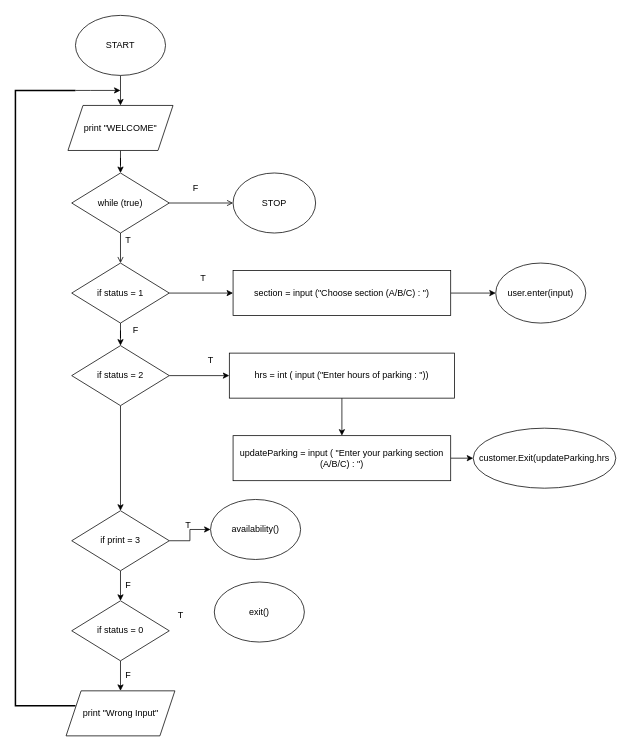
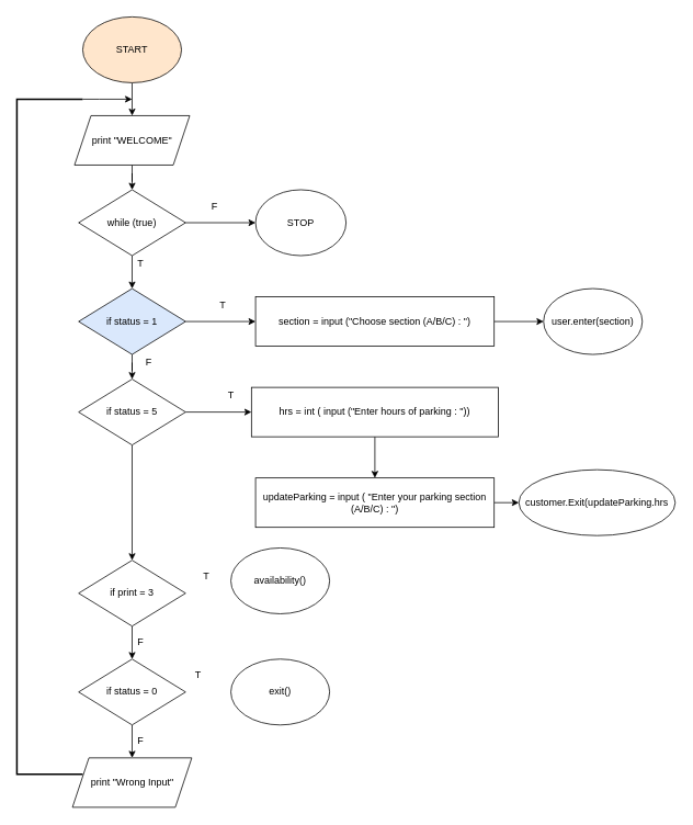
  <mxCell id="0" />
  <mxCell id="1" parent="0" />
  <mxCell id="2" value="" style="edgeStyle=orthogonalEdgeStyle;rounded=0;orthogonalLoop=1;jettySize=auto;html=1;" edge="1" parent="1" source="3" target="5"><mxGeometry relative="1" as="geometry" /></mxCell>
- <mxCell id="3" value="START" style="ellipse;whiteSpace=wrap;html=1;" vertex="1" parent="1"><mxGeometry x="100" y="20" width="120" height="80" as="geometry" /></mxCell>
+ <mxCell id="3" value="START" style="ellipse;whiteSpace=wrap;html=1;fillColor=#ffe6cc;" vertex="1" parent="1"><mxGeometry x="100" y="20" width="120" height="80" as="geometry" /></mxCell>
  <mxCell id="4" value="" style="edgeStyle=orthogonalEdgeStyle;rounded=0;orthogonalLoop=1;jettySize=auto;html=1;" edge="1" parent="1" source="5" target="8"><mxGeometry relative="1" as="geometry" /></mxCell>
  <mxCell id="5" value="print &quot;WELCOME&quot;" style="shape=parallelogram;perimeter=parallelogramPerimeter;whiteSpace=wrap;html=1;fixedSize=1;" vertex="1" parent="1"><mxGeometry x="90" y="140" width="140" height="60" as="geometry" /></mxCell>
- <mxCell id="6" value="" style="edgeStyle=orthogonalEdgeStyle;rounded=0;orthogonalLoop=1;jettySize=auto;html=1;endArrow=open;" edge="1" parent="1" source="8" target="14"><mxGeometry relative="1" as="geometry" /></mxCell>
- <mxCell id="7" style="edgeStyle=orthogonalEdgeStyle;rounded=0;orthogonalLoop=1;jettySize=auto;html=1;exitX=1;exitY=0.5;exitDx=0;exitDy=0;entryX=0;entryY=0.5;entryDx=0;entryDy=0;endArrow=open;" edge="1" parent="1" source="8" target="15"><mxGeometry relative="1" as="geometry" /></mxCell>
+ <mxCell id="6" value="" style="edgeStyle=orthogonalEdgeStyle;rounded=0;orthogonalLoop=1;jettySize=auto;html=1;" edge="1" parent="1" source="8" target="14"><mxGeometry relative="1" as="geometry" /></mxCell>
+ <mxCell id="7" style="edgeStyle=orthogonalEdgeStyle;rounded=0;orthogonalLoop=1;jettySize=auto;html=1;exitX=1;exitY=0.5;exitDx=0;exitDy=0;entryX=0;entryY=0.5;entryDx=0;entryDy=0;" edge="1" parent="1" source="8" target="15"><mxGeometry relative="1" as="geometry" /></mxCell>
  <mxCell id="8" value="while (true)" style="rhombus;whiteSpace=wrap;html=1;" vertex="1" parent="1"><mxGeometry x="95" y="230" width="130" height="80" as="geometry" /></mxCell>
  <mxCell id="9" style="edgeStyle=orthogonalEdgeStyle;rounded=0;orthogonalLoop=1;jettySize=auto;html=1;exitX=0.5;exitY=1;exitDx=0;exitDy=0;entryX=0.5;entryY=0;entryDx=0;entryDy=0;" edge="1" parent="1" source="11" target="24"><mxGeometry relative="1" as="geometry" /></mxCell>
  <mxCell id="10" style="edgeStyle=orthogonalEdgeStyle;rounded=0;orthogonalLoop=1;jettySize=auto;html=1;exitX=1;exitY=0.5;exitDx=0;exitDy=0;entryX=0;entryY=0.5;entryDx=0;entryDy=0;" edge="1" parent="1" source="11" target="19"><mxGeometry relative="1" as="geometry" /></mxCell>
- <mxCell id="11" value="if status = 2" style="rhombus;whiteSpace=wrap;html=1;" vertex="1" parent="1"><mxGeometry x="95" y="460" width="130" height="80" as="geometry" /></mxCell>
+ <mxCell id="11" value="if status = 5" style="rhombus;whiteSpace=wrap;html=1;" vertex="1" parent="1"><mxGeometry x="95" y="460" width="130" height="80" as="geometry" /></mxCell>
  <mxCell id="12" value="" style="edgeStyle=orthogonalEdgeStyle;rounded=0;orthogonalLoop=1;jettySize=auto;html=1;" edge="1" parent="1" source="14" target="11"><mxGeometry relative="1" as="geometry" /></mxCell>
  <mxCell id="13" value="" style="edgeStyle=orthogonalEdgeStyle;rounded=0;orthogonalLoop=1;jettySize=auto;html=1;" edge="1" parent="1" source="14" target="17"><mxGeometry relative="1" as="geometry" /></mxCell>
- <mxCell id="14" value="if status = 1" style="rhombus;whiteSpace=wrap;html=1;" vertex="1" parent="1"><mxGeometry x="95" y="350" width="130" height="80" as="geometry" /></mxCell>
+ <mxCell id="14" value="if status = 1" style="rhombus;whiteSpace=wrap;html=1;fillColor=#dae8fc;" vertex="1" parent="1"><mxGeometry x="95" y="350" width="130" height="80" as="geometry" /></mxCell>
  <mxCell id="15" value="STOP" style="ellipse;whiteSpace=wrap;html=1;" vertex="1" parent="1"><mxGeometry x="310" y="230" width="110" height="80" as="geometry" /></mxCell>
  <mxCell id="16" style="edgeStyle=orthogonalEdgeStyle;rounded=0;orthogonalLoop=1;jettySize=auto;html=1;exitX=1;exitY=0.5;exitDx=0;exitDy=0;entryX=0;entryY=0.5;entryDx=0;entryDy=0;" edge="1" parent="1" source="17" target="30"><mxGeometry relative="1" as="geometry" /></mxCell>
  <mxCell id="17" value="section = input (&quot;Choose section (A/B/C) : &quot;)" style="rounded=0;whiteSpace=wrap;html=1;" vertex="1" parent="1"><mxGeometry x="310" y="360" width="290" height="60" as="geometry" /></mxCell>
  <mxCell id="18" style="edgeStyle=orthogonalEdgeStyle;rounded=0;orthogonalLoop=1;jettySize=auto;html=1;exitX=0.5;exitY=1;exitDx=0;exitDy=0;entryX=0.5;entryY=0;entryDx=0;entryDy=0;" edge="1" parent="1" source="19" target="21"><mxGeometry relative="1" as="geometry" /></mxCell>
  <mxCell id="19" value="hrs = int ( input (&quot;Enter hours of parking : &quot;))" style="rounded=0;whiteSpace=wrap;html=1;" vertex="1" parent="1"><mxGeometry x="305" y="470" width="300" height="60" as="geometry" /></mxCell>
  <mxCell id="20" style="edgeStyle=orthogonalEdgeStyle;rounded=0;orthogonalLoop=1;jettySize=auto;html=1;exitX=1;exitY=0.5;exitDx=0;exitDy=0;entryX=0;entryY=0.5;entryDx=0;entryDy=0;" edge="1" parent="1" source="21" target="31"><mxGeometry relative="1" as="geometry" /></mxCell>
  <mxCell id="21" value="updateParking = input ( &quot;Enter your parking section (A/B/C) : &quot;)" style="rounded=0;whiteSpace=wrap;html=1;" vertex="1" parent="1"><mxGeometry x="310" y="580" width="290" height="60" as="geometry" /></mxCell>
  <mxCell id="22" style="edgeStyle=orthogonalEdgeStyle;rounded=0;orthogonalLoop=1;jettySize=auto;html=1;exitX=0.5;exitY=1;exitDx=0;exitDy=0;entryX=0.5;entryY=0;entryDx=0;entryDy=0;" edge="1" parent="1" source="24" target="26"><mxGeometry relative="1" as="geometry" /></mxCell>
- <mxCell id="23" style="edgeStyle=orthogonalEdgeStyle;rounded=0;orthogonalLoop=1;jettySize=auto;html=1;exitX=1;exitY=0.5;exitDx=0;exitDy=0;entryX=0;entryY=0.5;entryDx=0;entryDy=0;" edge="1" parent="1" source="24" target="28"><mxGeometry relative="1" as="geometry" /></mxCell>
  <mxCell id="24" value="if print = 3" style="rhombus;whiteSpace=wrap;html=1;" vertex="1" parent="1"><mxGeometry x="95" y="680" width="130" height="80" as="geometry" /></mxCell>
  <mxCell id="25" style="edgeStyle=orthogonalEdgeStyle;rounded=0;orthogonalLoop=1;jettySize=auto;html=1;exitX=0.5;exitY=1;exitDx=0;exitDy=0;entryX=0.5;entryY=0;entryDx=0;entryDy=0;" edge="1" parent="1" source="26" target="27"><mxGeometry relative="1" as="geometry" /></mxCell>
  <mxCell id="26" value="if status = 0" style="rhombus;whiteSpace=wrap;html=1;" vertex="1" parent="1"><mxGeometry x="95" y="800" width="130" height="80" as="geometry" /></mxCell>
  <mxCell id="27" value="print &quot;Wrong Input&quot;" style="shape=parallelogram;perimeter=parallelogramPerimeter;whiteSpace=wrap;html=1;fixedSize=1;" vertex="1" parent="1"><mxGeometry x="87.5" y="920" width="145" height="60" as="geometry" /></mxCell>
  <mxCell id="28" value="availability()" style="ellipse;whiteSpace=wrap;html=1;" vertex="1" parent="1"><mxGeometry x="280" y="665" width="120" height="80" as="geometry" /></mxCell>
- <mxCell id="29" value="exit()" style="ellipse;whiteSpace=wrap;html=1;" vertex="1" parent="1"><mxGeometry x="285" y="775" width="120" height="80" as="geometry" /></mxCell>
- <mxCell id="30" value="user.enter(input)" style="ellipse;whiteSpace=wrap;html=1;" vertex="1" parent="1"><mxGeometry x="660" y="350" width="120" height="80" as="geometry" /></mxCell>
+ <mxCell id="29" value="exit()" style="ellipse;whiteSpace=wrap;html=1;" vertex="1" parent="1"><mxGeometry x="280" y="800" width="120" height="80" as="geometry" /></mxCell>
+ <mxCell id="30" value="user.enter(section)" style="ellipse;whiteSpace=wrap;html=1;" vertex="1" parent="1"><mxGeometry x="660" y="350" width="120" height="80" as="geometry" /></mxCell>
  <mxCell id="31" value="customer.Exit(updateParking.hrs" style="ellipse;whiteSpace=wrap;html=1;" vertex="1" parent="1"><mxGeometry x="630" y="570" width="190" height="80" as="geometry" /></mxCell>
  <mxCell id="32" style="edgeStyle=orthogonalEdgeStyle;rounded=0;orthogonalLoop=1;jettySize=auto;html=1;exitX=1;exitY=0;exitDx=0;exitDy=0;exitPerimeter=0;" edge="1" parent="1" source="33"><mxGeometry relative="1" as="geometry"><mxPoint x="160" y="120" as="targetPoint" /><Array as="points"><mxPoint x="120" y="120" /><mxPoint x="120" y="120" /></Array></mxGeometry></mxCell>
  <mxCell id="33" value="" style="strokeWidth=2;html=1;shape=mxgraph.flowchart.annotation_1;align=left;pointerEvents=1;" vertex="1" parent="1"><mxGeometry x="20" y="120" width="80" height="820" as="geometry" /></mxCell>
  <mxCell id="34" value="F" style="text;html=1;align=center;verticalAlign=middle;resizable=0;points=[];autosize=1;strokeColor=none;fillColor=none;" vertex="1" parent="1"><mxGeometry x="245" y="235" width="30" height="30" as="geometry" /></mxCell>
  <mxCell id="35" value="T" style="text;html=1;align=center;verticalAlign=middle;resizable=0;points=[];autosize=1;strokeColor=none;fillColor=none;" vertex="1" parent="1"><mxGeometry x="255" y="355" width="30" height="30" as="geometry" /></mxCell>
  <mxCell id="36" value="T" style="text;html=1;align=center;verticalAlign=middle;resizable=0;points=[];autosize=1;strokeColor=none;fillColor=none;" vertex="1" parent="1"><mxGeometry x="155" y="305" width="30" height="30" as="geometry" /></mxCell>
  <mxCell id="37" value="F" style="text;html=1;align=center;verticalAlign=middle;resizable=0;points=[];autosize=1;strokeColor=none;fillColor=none;" vertex="1" parent="1"><mxGeometry x="165" y="425" width="30" height="30" as="geometry" /></mxCell>
  <mxCell id="38" value="T" style="text;html=1;align=center;verticalAlign=middle;resizable=0;points=[];autosize=1;strokeColor=none;fillColor=none;" vertex="1" parent="1"><mxGeometry x="265" y="465" width="30" height="30" as="geometry" /></mxCell>
  <mxCell id="39" value="T" style="text;html=1;align=center;verticalAlign=middle;resizable=0;points=[];autosize=1;strokeColor=none;fillColor=none;" vertex="1" parent="1"><mxGeometry x="235" y="685" width="30" height="30" as="geometry" /></mxCell>
  <mxCell id="40" value="T" style="text;html=1;align=center;verticalAlign=middle;resizable=0;points=[];autosize=1;strokeColor=none;fillColor=none;" vertex="1" parent="1"><mxGeometry x="225" y="805" width="30" height="30" as="geometry" /></mxCell>
  <mxCell id="41" value="F" style="text;html=1;align=center;verticalAlign=middle;resizable=0;points=[];autosize=1;strokeColor=none;fillColor=none;" vertex="1" parent="1"><mxGeometry x="155" y="885" width="30" height="30" as="geometry" /></mxCell>
  <mxCell id="42" value="F" style="text;html=1;align=center;verticalAlign=middle;resizable=0;points=[];autosize=1;strokeColor=none;fillColor=none;" vertex="1" parent="1"><mxGeometry x="155" y="765" width="30" height="30" as="geometry" /></mxCell>
